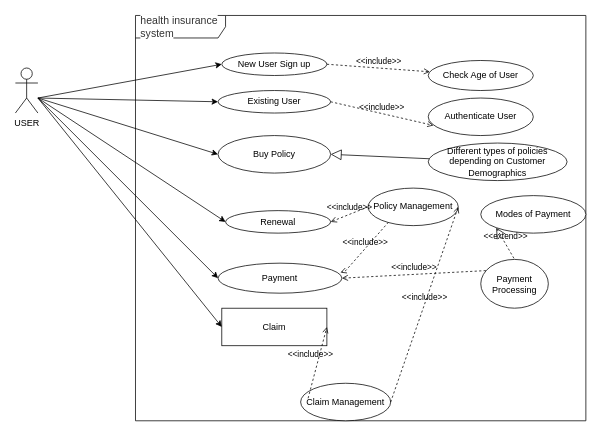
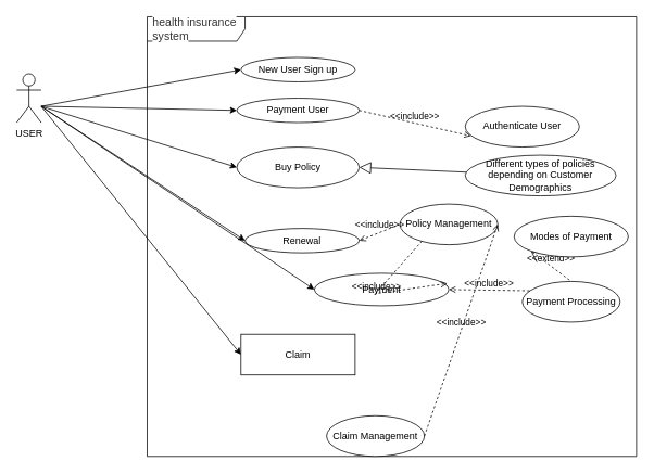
  <mxCell id="0" />
  <mxCell id="1" parent="0" />
  <mxCell id="2" value="&lt;span style=&quot;color: rgb(51, 51, 51); font-family: Aspira, Helvetica, Arial, sans-serif; font-size: 14px; background-color: rgb(255, 255, 255);&quot;&gt;health insurance system&lt;/span&gt;" style="shape=umlFrame;whiteSpace=wrap;html=1;width=120;height=30;boundedLbl=1;verticalAlign=middle;align=left;spacingLeft=5;" parent="1" vertex="1"><mxGeometry x="180" width="600" height="540" as="geometry" y="20" /></mxCell>
  <mxCell id="3" value="USER" style="shape=umlActor;verticalLabelPosition=bottom;verticalAlign=top;html=1;" parent="1" vertex="1"><mxGeometry x="20" y="90" width="30" height="60" as="geometry" /></mxCell>
  <mxCell id="4" value="New User Sign up" style="ellipse;whiteSpace=wrap;html=1;" parent="1" vertex="1"><mxGeometry x="295" y="70" width="140" height="30" as="geometry" /></mxCell>
- <mxCell id="5" value="Existing User" style="ellipse;whiteSpace=wrap;html=1;" parent="1" vertex="1"><mxGeometry x="290" y="120" width="150" height="30" as="geometry" /></mxCell>
+ <mxCell id="5" value="Payment User" style="ellipse;whiteSpace=wrap;html=1;" parent="1" vertex="1"><mxGeometry x="290" y="120" width="150" height="30" as="geometry" /></mxCell>
  <mxCell id="6" value="Buy Policy" style="ellipse;whiteSpace=wrap;html=1;" parent="1" vertex="1"><mxGeometry x="290" y="180" width="150" height="50" as="geometry" /></mxCell>
  <mxCell id="7" value="Renewal" style="ellipse;whiteSpace=wrap;html=1;" parent="1" vertex="1"><mxGeometry x="300" y="280" width="140" height="30" as="geometry" /></mxCell>
  <mxCell id="8" value="Claim" style="whiteSpace=wrap;html=1;rounded=0;" parent="1" vertex="1"><mxGeometry x="295" y="410" width="140" height="50" as="geometry" /></mxCell>
- <mxCell id="9" value="Payment" style="ellipse;whiteSpace=wrap;html=1;" parent="1" vertex="1"><mxGeometry x="290" y="350" width="165" height="40" as="geometry" /></mxCell>
- <mxCell id="10" value="Check Age of User" style="ellipse;whiteSpace=wrap;html=1;" parent="1" vertex="1"><mxGeometry x="570" y="80" width="140" height="40" as="geometry" /></mxCell>
- <mxCell id="11" value="&amp;lt;&amp;lt;include&amp;gt;&amp;gt;" style="edgeStyle=none;html=1;endArrow=open;verticalAlign=bottom;dashed=1;labelBackgroundColor=none;rounded=0;exitX=1;exitY=0.5;exitDx=0;exitDy=0;" parent="1" source="4" target="10" edge="1"><mxGeometry width="160" relative="1" as="geometry"><mxPoint x="630" y="130" as="sourcePoint" /><mxPoint x="790" y="130" as="targetPoint" /></mxGeometry></mxCell>
+ <mxCell id="9" value="Payment" style="ellipse;whiteSpace=wrap;html=1;" parent="1" vertex="1"><mxGeometry x="385" y="335" width="165" height="40" as="geometry" /></mxCell>
  <mxCell id="12" value="Different types of policies depending on Customer Demographics" style="ellipse;whiteSpace=wrap;html=1;" parent="1" vertex="1"><mxGeometry x="570" y="190" width="185" height="50" as="geometry" /></mxCell>
  <mxCell id="13" value="" style="edgeStyle=none;html=1;endArrow=block;endFill=0;endSize=12;verticalAlign=bottom;rounded=0;entryX=1;entryY=0.5;entryDx=0;entryDy=0;" parent="1" source="12" target="6" edge="1"><mxGeometry width="160" relative="1" as="geometry"><mxPoint x="360" y="200" as="sourcePoint" /><mxPoint x="520" y="200" as="targetPoint" /></mxGeometry></mxCell>
  <mxCell id="14" value="&amp;lt;&amp;lt;include&amp;gt;&amp;gt;" style="edgeStyle=none;html=1;endArrow=open;verticalAlign=bottom;dashed=1;labelBackgroundColor=none;rounded=0;entryX=0.05;entryY=0.73;entryDx=0;entryDy=0;entryPerimeter=0;exitX=1;exitY=0.5;exitDx=0;exitDy=0;" parent="1" source="5" target="15" edge="1"><mxGeometry width="160" relative="1" as="geometry"><mxPoint x="470" y="140" as="sourcePoint" /><mxPoint x="630" y="140" as="targetPoint" /></mxGeometry></mxCell>
  <mxCell id="15" value="Authenticate User" style="ellipse;whiteSpace=wrap;html=1;" parent="1" vertex="1"><mxGeometry x="570" y="130" width="140" height="50" as="geometry" /></mxCell>
  <mxCell id="16" value="" style="endArrow=classic;html=1;rounded=0;entryX=0;entryY=0.5;entryDx=0;entryDy=0;" parent="1" target="4" edge="1"><mxGeometry width="50" height="50" relative="1" as="geometry"><mxPoint x="50" y="130" as="sourcePoint" /><mxPoint x="100" y="80" as="targetPoint" /></mxGeometry></mxCell>
  <mxCell id="17" value="" style="endArrow=classic;html=1;rounded=0;entryX=0;entryY=0.5;entryDx=0;entryDy=0;" parent="1" target="5" edge="1"><mxGeometry width="50" height="50" relative="1" as="geometry"><mxPoint x="50" y="130" as="sourcePoint" /><mxPoint x="110" y="100" as="targetPoint" /></mxGeometry></mxCell>
  <mxCell id="18" value="" style="endArrow=classic;html=1;rounded=0;entryX=0;entryY=0.5;entryDx=0;entryDy=0;" parent="1" target="6" edge="1"><mxGeometry width="50" height="50" relative="1" as="geometry"><mxPoint x="50" y="130" as="sourcePoint" /><mxPoint x="130" y="150" as="targetPoint" /></mxGeometry></mxCell>
  <mxCell id="19" value="" style="endArrow=classic;html=1;rounded=0;entryX=0;entryY=0.5;entryDx=0;entryDy=0;" parent="1" target="7" edge="1"><mxGeometry width="50" height="50" relative="1" as="geometry"><mxPoint x="50" y="130" as="sourcePoint" /><mxPoint x="130" y="180" as="targetPoint" /></mxGeometry></mxCell>
  <mxCell id="20" value="" style="endArrow=classic;html=1;rounded=0;entryX=0;entryY=0.5;entryDx=0;entryDy=0;" parent="1" target="9" edge="1"><mxGeometry width="50" height="50" relative="1" as="geometry"><mxPoint x="50" y="130" as="sourcePoint" /><mxPoint x="190" y="320" as="targetPoint" /></mxGeometry></mxCell>
  <mxCell id="21" value="" style="endArrow=classic;html=1;rounded=0;entryX=0;entryY=0.5;entryDx=0;entryDy=0;" parent="1" target="8" edge="1"><mxGeometry width="50" height="50" relative="1" as="geometry"><mxPoint x="50" y="130" as="sourcePoint" /><mxPoint x="180" y="380" as="targetPoint" /></mxGeometry></mxCell>
  <mxCell id="22" value="Policy Management" style="ellipse;whiteSpace=wrap;html=1;" parent="1" vertex="1"><mxGeometry x="490" y="250" width="120" height="50" as="geometry" /></mxCell>
  <mxCell id="23" value="&amp;lt;&amp;lt;include&amp;gt;&amp;gt;" style="edgeStyle=none;html=1;endArrow=open;verticalAlign=bottom;dashed=1;labelBackgroundColor=none;rounded=0;entryX=1;entryY=0.5;entryDx=0;entryDy=0;exitX=0;exitY=0.5;exitDx=0;exitDy=0;" parent="1" source="22" target="7" edge="1"><mxGeometry width="160" relative="1" as="geometry"><mxPoint x="470" y="280" as="sourcePoint" /><mxPoint x="590" y="340" as="targetPoint" /></mxGeometry></mxCell>
  <mxCell id="24" value="&amp;lt;&amp;lt;include&amp;gt;&amp;gt;" style="edgeStyle=none;html=1;endArrow=open;verticalAlign=bottom;dashed=1;labelBackgroundColor=none;rounded=0;exitX=0.225;exitY=0.91;exitDx=0;exitDy=0;exitPerimeter=0;entryX=0.988;entryY=0.313;entryDx=0;entryDy=0;entryPerimeter=0;" parent="1" source="22" target="9" edge="1"><mxGeometry width="160" relative="1" as="geometry"><mxPoint x="340" y="280" as="sourcePoint" /><mxPoint x="500" y="280" as="targetPoint" /><Array as="points"><mxPoint x="460" y="360" /></Array></mxGeometry></mxCell>
- <mxCell id="25" value="Payment Processing" style="ellipse;whiteSpace=wrap;html=1;" parent="1" vertex="1"><mxGeometry x="640" y="345" width="90" height="65" as="geometry" /></mxCell>
+ <mxCell id="25" value="Payment Processing" style="ellipse;whiteSpace=wrap;html=1;" parent="1" vertex="1"><mxGeometry x="640" y="345" width="120" height="50" as="geometry" /></mxCell>
  <mxCell id="26" value="&amp;lt;&amp;lt;include&amp;gt;&amp;gt;" style="edgeStyle=none;html=1;endArrow=open;verticalAlign=bottom;dashed=1;labelBackgroundColor=none;rounded=0;entryX=1;entryY=0.5;entryDx=0;entryDy=0;exitX=0.075;exitY=0.23;exitDx=0;exitDy=0;exitPerimeter=0;" parent="1" source="25" target="9" edge="1"><mxGeometry width="160" relative="1" as="geometry"><mxPoint x="435" y="410" as="sourcePoint" /><mxPoint x="595" y="410" as="targetPoint" /></mxGeometry></mxCell>
  <mxCell id="27" value="Claim Management" style="ellipse;whiteSpace=wrap;html=1;" parent="1" vertex="1"><mxGeometry x="400" y="510" width="120" height="50" as="geometry" /></mxCell>
- <mxCell id="28" value="&amp;lt;&amp;lt;include&amp;gt;&amp;gt;" style="edgeStyle=none;html=1;endArrow=open;verticalAlign=bottom;dashed=1;labelBackgroundColor=none;rounded=0;entryX=1;entryY=0.5;entryDx=0;entryDy=0;exitX=0.083;exitY=0.4;exitDx=0;exitDy=0;exitPerimeter=0;" parent="1" source="27" target="8" edge="1"><mxGeometry y="10" width="160" relative="1" as="geometry"><mxPoint x="345" y="400" as="sourcePoint" /><mxPoint x="505" y="400" as="targetPoint" /><mxPoint as="offset" /></mxGeometry></mxCell>
  <mxCell id="29" value="&amp;lt;&amp;lt;extend&amp;gt;&amp;gt;" style="edgeStyle=none;html=1;startArrow=open;endArrow=none;startSize=12;verticalAlign=bottom;dashed=1;labelBackgroundColor=none;rounded=0;entryX=0.5;entryY=0;entryDx=0;entryDy=0;exitX=0;exitY=1;exitDx=0;exitDy=0;" parent="1" source="30" target="25" edge="1"><mxGeometry width="160" relative="1" as="geometry"><mxPoint x="550" y="400" as="sourcePoint" /><mxPoint x="710" y="400" as="targetPoint" /></mxGeometry></mxCell>
- <mxCell id="30" value="Modes of Payment" style="ellipse;whiteSpace=wrap;html=1;" parent="1" vertex="1"><mxGeometry x="640" y="260" width="140" height="50" as="geometry" /></mxCell>
+ <mxCell id="30" value="Modes of Payment" style="ellipse;whiteSpace=wrap;html=1;" parent="1" vertex="1"><mxGeometry x="630" y="265" width="140" height="50" as="geometry" /></mxCell>
  <mxCell id="31" value="&amp;lt;&amp;lt;include&amp;gt;&amp;gt;" style="edgeStyle=none;html=1;endArrow=open;verticalAlign=bottom;dashed=1;labelBackgroundColor=none;rounded=0;exitX=1;exitY=0.5;exitDx=0;exitDy=0;entryX=1;entryY=0.5;entryDx=0;entryDy=0;" parent="1" source="27" target="22" edge="1"><mxGeometry width="160" relative="1" as="geometry"><mxPoint x="595" y="420" as="sourcePoint" /><mxPoint x="755" y="420" as="targetPoint" /></mxGeometry></mxCell>
